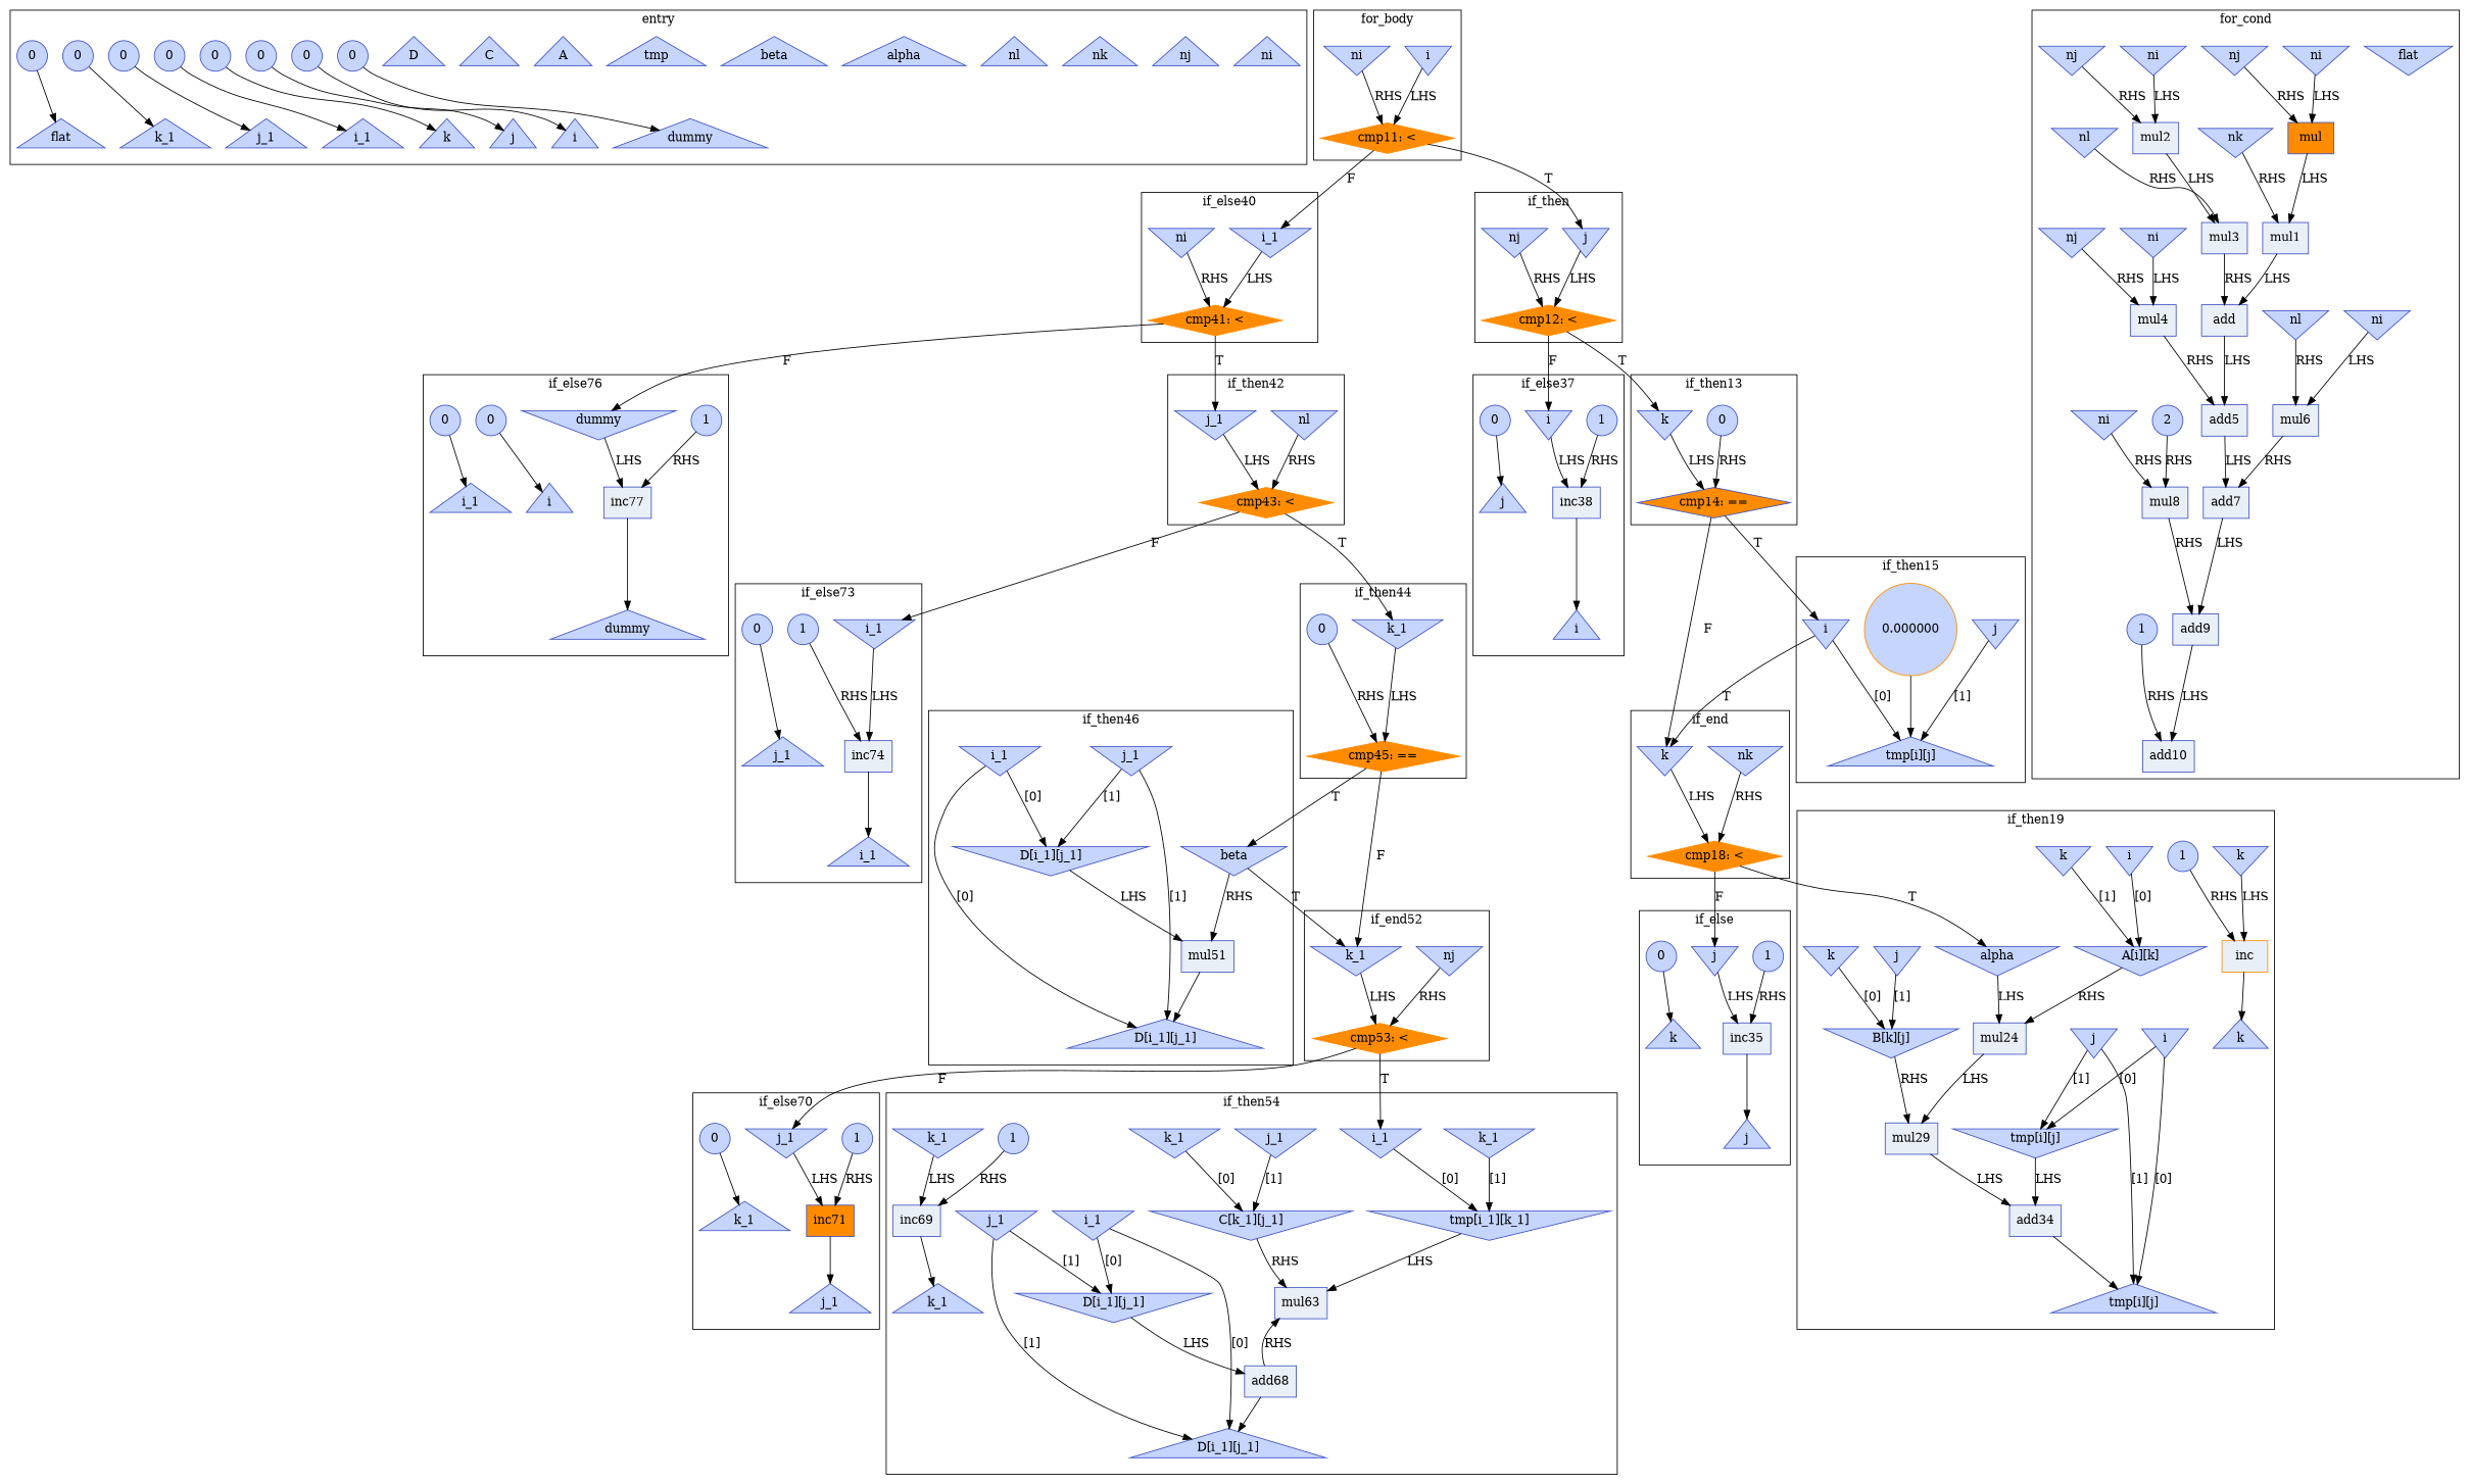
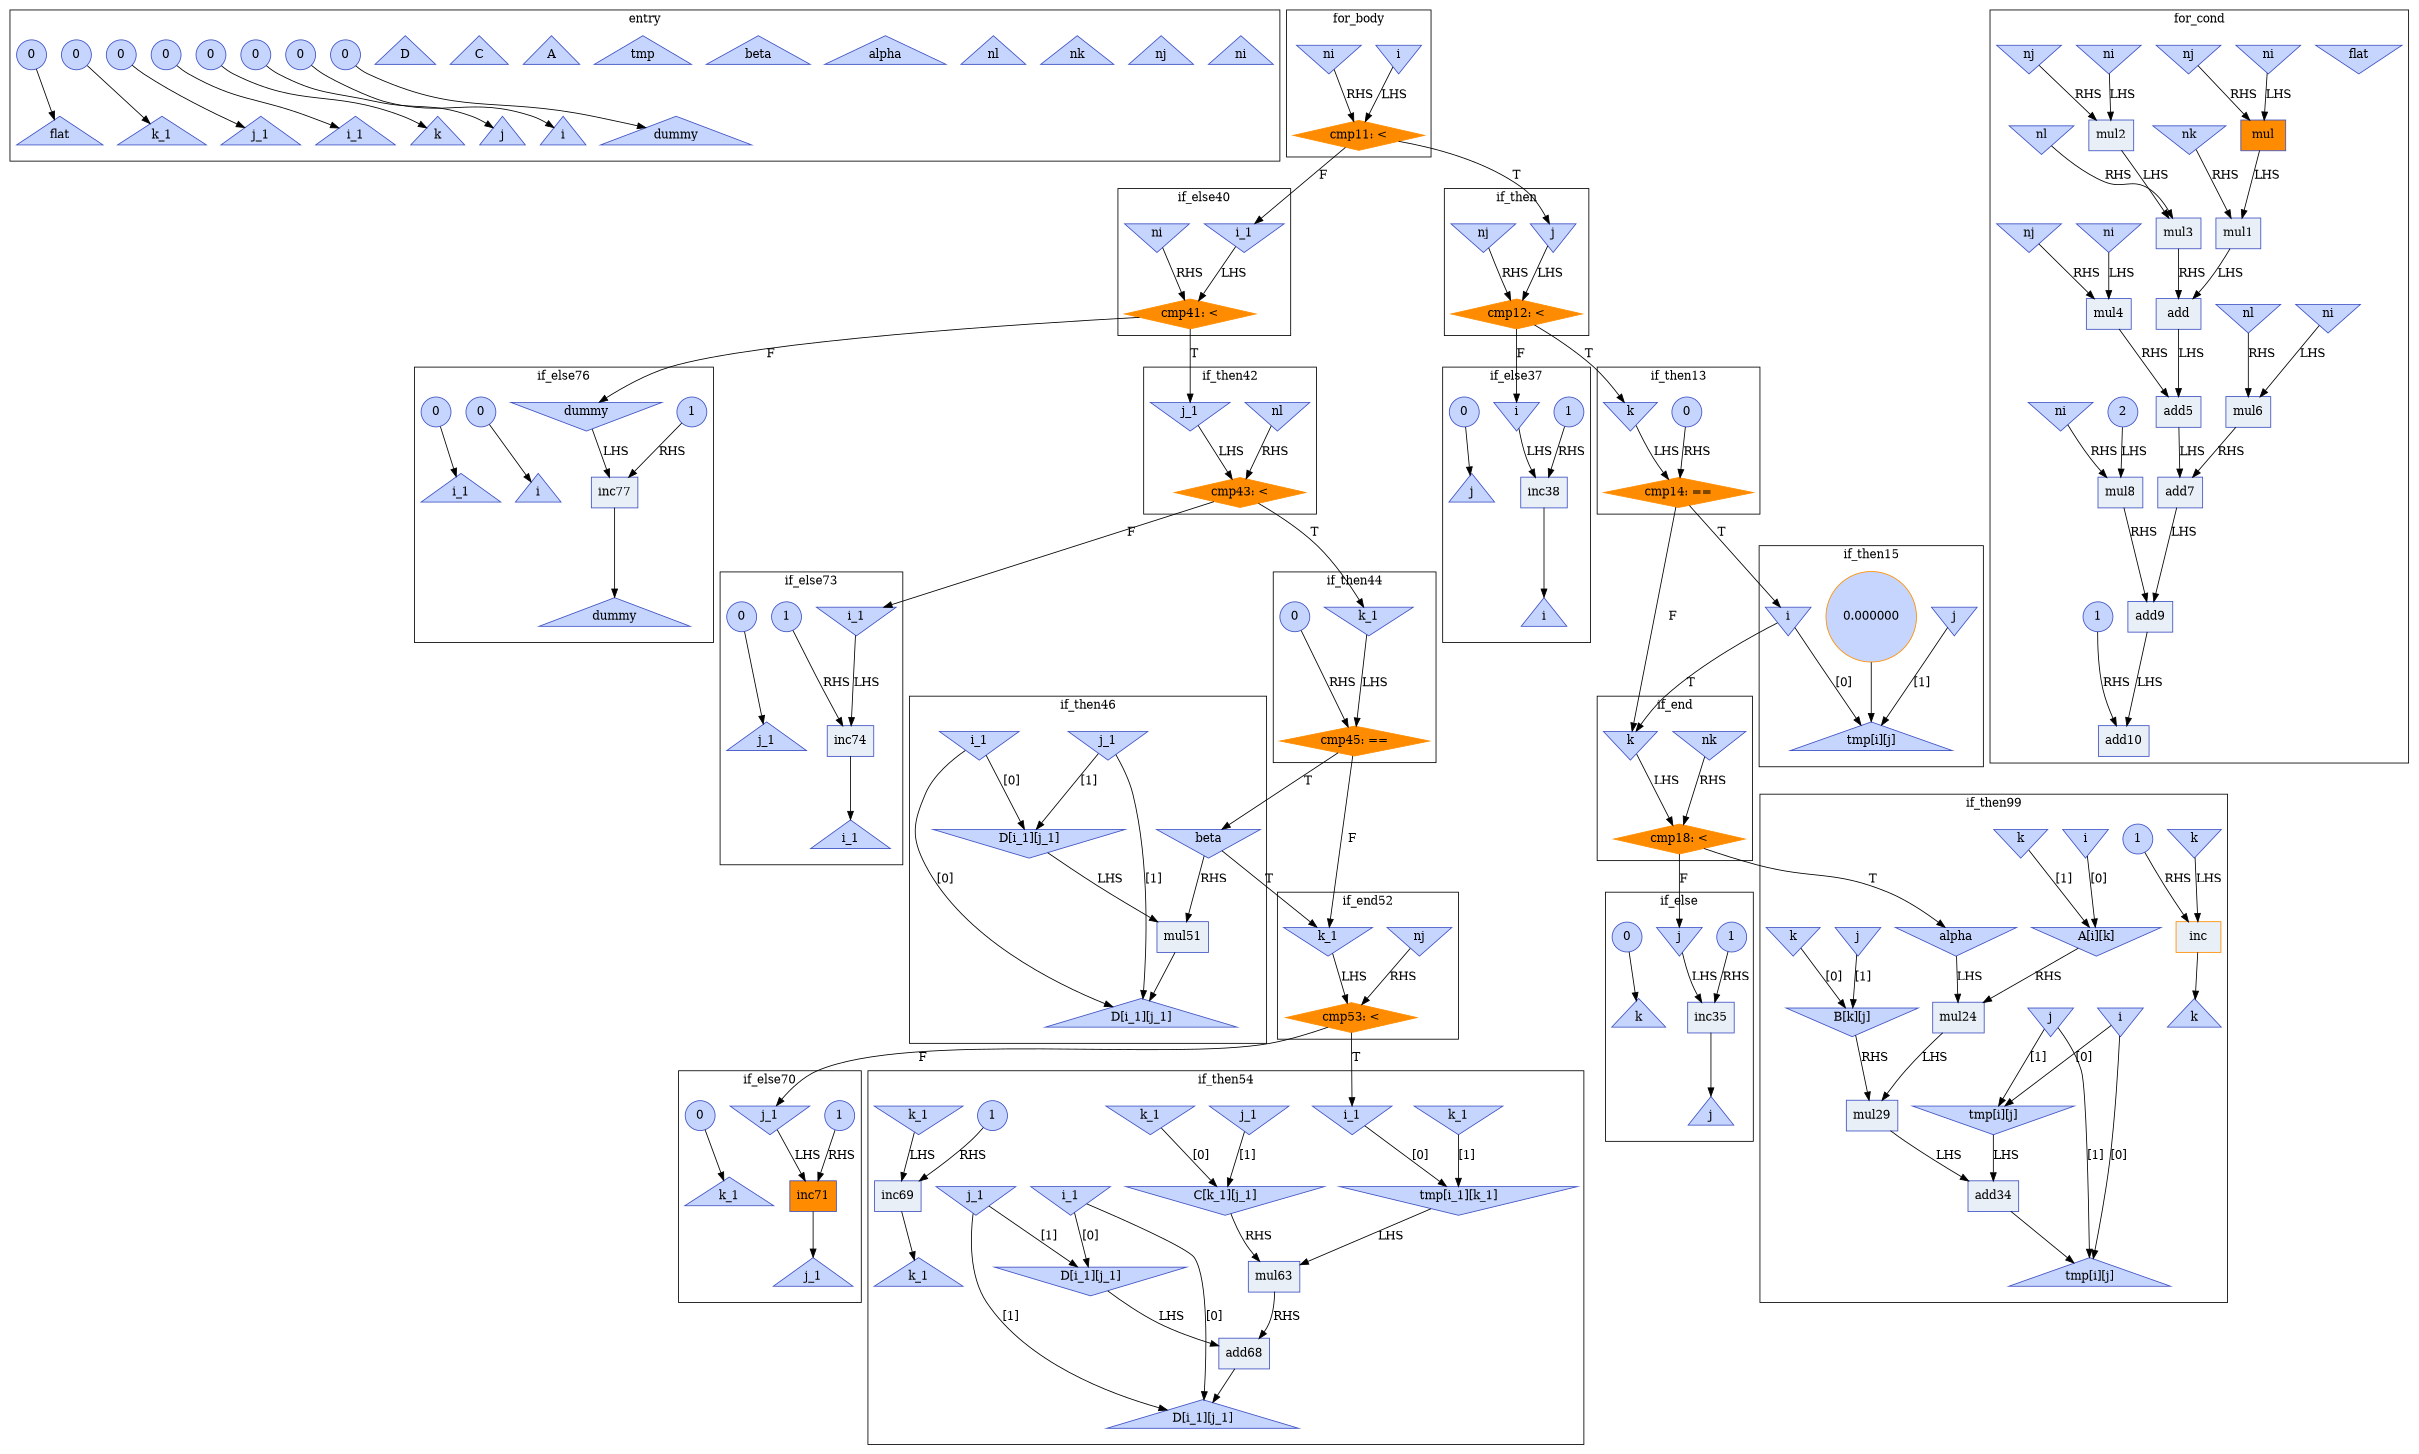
  digraph {
    compound=true
    node [color="#3d50c3ff" fillcolor="#7ea1fa70" shape=invtriangle style=filled]
    n1 [label=ni shape=triangle]
    n2 [label=nj shape=triangle]
    n3 [label=nk shape=triangle]
    n4 [label=nl shape=triangle]
    n5 [label=alpha shape=triangle]
    n6 [label=beta shape=triangle]
    n7 [label=tmp shape=triangle]
    n8 [label=A shape=triangle]
    n9 [label=C shape=triangle]
    n10 [label=D shape=triangle]
    n11 [label=dummy shape=triangle]
    n12 [label=0 shape=circle]
    n13 [label=i shape=triangle]
    n14 [label=0 shape=circle]
    n15 [label=j shape=triangle]
    n16 [label=0 shape=circle]
    n17 [label=k shape=triangle]
    n18 [label=0 shape=circle]
    n19 [label=i_1 shape=triangle]
    n20 [label=0 shape=circle]
    n21 [label=j_1 shape=triangle]
    n22 [label=0 shape=circle]
    n23 [label=k_1 shape=triangle]
    n24 [label=0 shape=circle]
    n25 [label=flat shape=triangle]
    n26 [label=0 shape=circle]
    n27 [label=i]
    n28 [color=darkorange fillcolor=darkorange label="cmp11: <" shape=diamond]
    n29 [label=ni]
    n30 [label=flat]
    n31 [label=ni]
    n32 [fillcolor=darkorange label=mul shape=record]
    n33 [fillcolor="#cedaeb70" label=mul1 shape=record]
    n34 [label=nj]
    n35 [fillcolor="#cedaeb70" label=add shape=record]
    n36 [label=nk]
    n37 [fillcolor="#cedaeb70" label=add5 shape=record]
    n38 [label=ni]
    n39 [fillcolor="#cedaeb70" label=mul2 shape=record]
    n40 [fillcolor="#cedaeb70" label=mul3 shape=record]
    n41 [label=nj]
    n42 [label=nl]
    n43 [fillcolor="#cedaeb70" label=add7 shape=record]
    n44 [label=ni]
    n45 [fillcolor="#cedaeb70" label=mul4 shape=record]
    n46 [label=nj]
    n47 [fillcolor="#cedaeb70" label=add9 shape=record]
    n48 [label=ni]
    n49 [fillcolor="#cedaeb70" label=mul6 shape=record]
    n50 [label=nl]
    n51 [fillcolor="#cedaeb70" label=add10 shape=record]
    n52 [label=ni]
    n53 [fillcolor="#cedaeb70" label=mul8 shape=record]
    n54 [label=2 shape=circle]
    n55 [label=1 shape=circle]
    n56 [label=j]
    n57 [fillcolor="#cedaeb70" label=inc35 shape=record]
    n58 [label=j shape=triangle]
    n59 [label=1 shape=circle]
    n60 [label=k shape=triangle]
    n61 [label=0 shape=circle]
    n62 [label=i]
    n63 [fillcolor="#cedaeb70" label=inc38 shape=record]
    n64 [label=i shape=triangle]
    n65 [label=1 shape=circle]
    n66 [label=j shape=triangle]
    n67 [label=0 shape=circle]
    n68 [label=i_1]
    n69 [color=darkorange fillcolor=darkorange label="cmp41: <" shape=diamond]
    n70 [label=ni]
    n71 [label=j_1]
    n72 [fillcolor=darkorange label=inc71 shape=record]
    n73 [label=j_1 shape=triangle]
    n74 [label=1 shape=circle]
    n75 [label=k_1 shape=triangle]
    n76 [label=0 shape=circle]
    n77 [label=i_1]
    n78 [fillcolor="#cedaeb70" label=inc74 shape=record]
    n79 [label=i_1 shape=triangle]
    n80 [label=1 shape=circle]
    n81 [label=j_1 shape=triangle]
    n82 [label=0 shape=circle]
    n83 [label=dummy]
    n84 [fillcolor="#cedaeb70" label=inc77 shape=record]
    n85 [label=dummy shape=triangle]
    n86 [label=1 shape=circle]
    n87 [label=i shape=triangle]
    n88 [label=0 shape=circle]
    n89 [label=i_1 shape=triangle]
    n90 [label=0 shape=circle]
    n91 [label=k]
    n92 [color=darkorange fillcolor=darkorange label="cmp18: <" shape=diamond]
    n93 [label=nk]
    n94 [label=j_1]
    n95 [color=darkorange fillcolor=darkorange label="cmp43: <" shape=diamond]
    n96 [label=nl]
    n97 [label=k_1]
    n98 [color=darkorange fillcolor=darkorange label="cmp53: <" shape=diamond]
    n99 [label=nj]
    n100 [label=j]
    n101 [color=darkorange fillcolor=darkorange label="cmp12: <" shape=diamond]
    n102 [label=nj]
    n103 [label=k]
-   n104 [fillcolor=darkorange label="cmp14: ==" shape=diamond]
+   n104 [color=darkorange fillcolor=darkorange label="cmp14: ==" shape=diamond]
    n105 [label=0 shape=circle]
    n106 [label=i]
    n107 [label="tmp[i][j]" shape=triangle]
    n108 [label=j]
    n109 [color=darkorange label=0.000000 shape=circle]
    n110 [label=alpha]
    n111 [fillcolor="#cedaeb70" label=mul24 shape=record]
    n112 [fillcolor="#cedaeb70" label=mul29 shape=record]
    n113 [label=i]
    n114 [label="A[i][k]"]
    n115 [label=k]
    n116 [fillcolor="#cedaeb70" label=add34 shape=record]
    n117 [label=k]
    n118 [label="B[k][j]"]
    n119 [label=j]
    n120 [label="tmp[i][j]" shape=triangle]
    n121 [label=i]
    n122 [label="tmp[i][j]"]
    n123 [label=j]
    n124 [label=k]
    n125 [color=darkorange fillcolor="#cedaeb70" label=inc shape=record]
    n126 [label=k shape=triangle]
    n127 [label=1 shape=circle]
    n128 [label=k_1]
    n129 [color=darkorange fillcolor=darkorange label="cmp45: ==" shape=diamond]
    n130 [label=0 shape=circle]
    n131 [label=beta]
    n132 [fillcolor="#cedaeb70" label=mul51 shape=record]
    n133 [label="D[i_1][j_1]" shape=triangle]
    n134 [label=i_1]
    n135 [label="D[i_1][j_1]"]
    n136 [label=j_1]
    n137 [label=i_1]
    n138 [label="tmp[i_1][k_1]"]
    n139 [fillcolor="#cedaeb70" label=mul63 shape=record]
    n140 [label=k_1]
    n141 [fillcolor="#cedaeb70" label=add68 shape=record]
    n142 [label=k_1]
    n143 [label="C[k_1][j_1]"]
    n144 [label=j_1]
    n145 [label="D[i_1][j_1]" shape=triangle]
    n146 [label=i_1]
    n147 [label="D[i_1][j_1]"]
    n148 [label=j_1]
    n149 [label=k_1]
    n150 [fillcolor="#cedaeb70" label=inc69 shape=record]
    n151 [label=k_1 shape=triangle]
    n152 [label=1 shape=circle]
    subgraph cluster_1 {
      label=entry
      n1
      n2
      n3
      n4
      n5
      n6
      n7
      n8
      n9
      n10
      n11
      n12
      n13
      n14
      n15
      n16
      n17
      n18
      n19
      n20
      n21
      n22
      n23
      n24
      n25
      n26
    }
    subgraph cluster_2 {
      label=for_body
      n27
      n28
      n29
    }
    subgraph cluster_3 {
      label=for_cond
      n30
      n31
      n32
      n33
      n34
      n35
      n36
      n37
      n38
      n39
      n40
      n41
      n42
      n43
      n44
      n45
      n46
      n47
      n48
      n49
      n50
      n51
      n52
      n53
      n54
      n55
    }
    subgraph cluster_4 {
      label=if_else
      n56
      n57
      n58
      n59
      n60
      n61
    }
    subgraph cluster_5 {
      label=if_else37
      n62
      n63
      n64
      n65
      n66
      n67
    }
    subgraph cluster_6 {
      label=if_else40
      n68
      n69
      n70
    }
    subgraph cluster_7 {
      label=if_else70
      n71
      n72
      n73
      n74
      n75
      n76
    }
    subgraph cluster_8 {
      label=if_else73
      n77
      n78
      n79
      n80
      n81
      n82
    }
    subgraph cluster_9 {
      label=if_else76
      n83
      n84
      n85
      n86
      n87
      n88
      n89
      n90
    }
    subgraph cluster_10 {
      label=if_end
      n91
      n92
      n93
    }
    subgraph cluster_11 {
      label=if_then42
      n94
      n95
      n96
    }
    subgraph cluster_12 {
      label=if_end52
      n97
      n98
      n99
    }
    subgraph cluster_13 {
      label=if_then
      n100
      n101
      n102
    }
    subgraph cluster_14 {
      label=if_then13
      n103
      n104
      n105
    }
    subgraph cluster_15 {
      label=if_then15
      n106
      n107
      n108
      n109
    }
    subgraph cluster_16 {
-     label=if_then19
+     label=if_then99
      n110
      n111
      n112
      n113
      n114
      n115
      n116
      n117
      n118
      n119
      n120
      n121
      n122
      n123
      n124
      n125
      n126
      n127
    }
    subgraph cluster_17 {
      label=if_then44
      n128
      n129
      n130
    }
    subgraph cluster_18 {
      label=if_then46
      n131
      n132
      n133
      n134
      n135
      n136
    }
    subgraph cluster_19 {
      label=if_then54
      n137
      n138
      n139
      n140
      n141
      n142
      n143
      n144
      n145
      n146
      n147
      n148
      n149
      n150
      n151
      n152
    }
    n12 -> n11
    n14 -> n13
    n16 -> n15
    n18 -> n17
    n20 -> n19
    n22 -> n21
    n24 -> n23
    n26 -> n25
    n27 -> n28 [label=LHS]
    n28 -> n68 [label=F]
    n28 -> n100 [label=T]
    n29 -> n28 [label=RHS]
    n31 -> n32 [label=LHS]
    n32 -> n33 [label=LHS]
    n33 -> n35 [label=LHS]
    n34 -> n32 [label=RHS]
    n35 -> n37 [label=LHS]
    n36 -> n33 [label=RHS]
    n37 -> n43 [label=LHS]
    n38 -> n39 [label=LHS]
    n39 -> n40 [label=LHS]
    n40 -> n35 [label=RHS]
    n41 -> n39 [label=RHS]
    n42 -> n40 [label=RHS]
    n43 -> n47 [label=LHS]
    n44 -> n45 [label=LHS]
    n45 -> n37 [label=RHS]
    n46 -> n45 [label=RHS]
    n47 -> n51 [label=LHS]
    n48 -> n49 [label=LHS]
    n49 -> n43 [label=RHS]
    n50 -> n49 [label=RHS]
    n52 -> n53 [label=RHS]
    n53 -> n47 [label=RHS]
-   n54 -> n53 [label=RHS]
+   n54 -> n53 [label=LHS]
    n55 -> n51 [label=RHS]
    n56 -> n57 [label=LHS]
    n57 -> n58
    n59 -> n57 [label=RHS]
    n61 -> n60
    n62 -> n63 [label=LHS]
    n63 -> n64
    n65 -> n63 [label=RHS]
    n67 -> n66
    n68 -> n69 [label=LHS]
    n69 -> n83 [label=F]
    n69 -> n94 [label=T]
    n70 -> n69 [label=RHS]
    n71 -> n72 [label=LHS]
    n72 -> n73
    n74 -> n72 [label=RHS]
    n76 -> n75
    n77 -> n78 [label=LHS]
    n78 -> n79
    n80 -> n78 [label=RHS]
    n82 -> n81
    n83 -> n84 [label=LHS]
    n84 -> n85
    n86 -> n84 [label=RHS]
    n88 -> n87
    n90 -> n89
    n91 -> n92 [label=LHS]
    n92 -> n56 [label=F]
    n92 -> n110 [label=T]
    n93 -> n92 [label=RHS]
    n94 -> n95 [label=LHS]
    n95 -> n77 [label=F]
    n95 -> n128 [label=T]
    n96 -> n95 [label=RHS]
    n97 -> n98 [label=LHS]
    n98 -> n71 [label=F]
    n98 -> n137 [label=T]
    n99 -> n98 [label=RHS]
    n100 -> n101 [label=LHS]
    n101 -> n62 [label=F]
    n101 -> n103 [label=T]
    n102 -> n101 [label=RHS]
    n103 -> n104 [label=LHS]
    n104 -> n91 [label=F]
    n104 -> n106 [label=T]
    n105 -> n104 [label=RHS]
    n106 -> n91 [label=T]
    n106 -> n107 [label="[0]"]
    n108 -> n107 [label="[1]"]
    n109 -> n107
    n110 -> n111 [label=LHS]
    n111 -> n112 [label=LHS]
    n112 -> n116 [label=LHS]
    n113 -> n114 [label="[0]"]
    n114 -> n111 [label=RHS]
    n115 -> n114 [label="[1]"]
    n116 -> n120
    n117 -> n118 [label="[0]"]
    n118 -> n112 [label=RHS]
    n119 -> n118 [label="[1]"]
    n121 -> n120 [label="[0]"]
    n121 -> n122 [label="[0]"]
    n122 -> n116 [label=LHS]
    n123 -> n120 [label="[1]"]
    n123 -> n122 [label="[1]"]
    n124 -> n125 [label=LHS]
    n125 -> n126
    n127 -> n125 [label=RHS]
    n128 -> n129 [label=LHS]
    n129 -> n97 [label=F]
    n129 -> n131 [label=T]
    n130 -> n129 [label=RHS]
    n131 -> n97 [label=T]
    n131 -> n132 [label=RHS]
    n132 -> n133
    n134 -> n133 [label="[0]"]
    n134 -> n135 [label="[0]"]
    n135 -> n132 [label=LHS]
    n136 -> n133 [label="[1]"]
    n136 -> n135 [label="[1]"]
    n137 -> n138 [label="[0]"]
    n138 -> n139 [label=LHS]
-   n141 -> n139 [label=RHS]
+   n139 -> n141 [label=RHS]
    n140 -> n138 [label="[1]"]
    n141 -> n145
    n142 -> n143 [label="[0]"]
    n143 -> n139 [label=RHS]
    n144 -> n143 [label="[1]"]
    n146 -> n145 [label="[0]"]
    n146 -> n147 [label="[0]"]
    n147 -> n141 [label=LHS]
    n148 -> n145 [label="[1]"]
    n148 -> n147 [label="[1]"]
    n149 -> n150 [label=LHS]
    n150 -> n151
    n152 -> n150 [label=RHS]
  }
